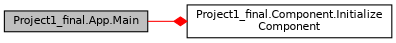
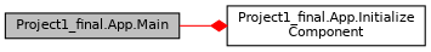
  digraph {
    rankdir=LR
    node [color=black fontname=Helvetica fontsize=10 shape=record style=filled]
    n1 [fillcolor=grey75 fontcolor=black height=0.2 label="Project1_final.App.Main" width=0.4]
-   n2 [fillcolor=white height=0.2 label="Project1_final.Component.Initialize\lComponent" width=0.4]
+   n2 [fillcolor=white height=0.2 label="Project1_final.App.Initialize\lComponent" width=0.4]
    n1 -> n2 [color=red fontname=Helvetica fontsize=10 labelfontname=Helvetica labelfontsize=10 style=solid arrowhead=diamond]
  }
